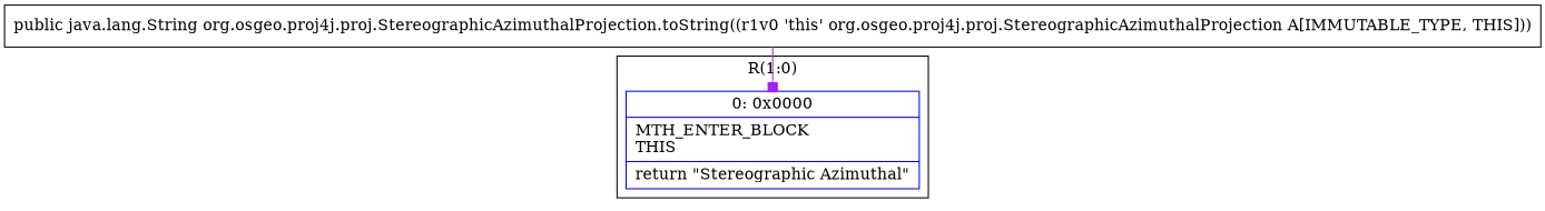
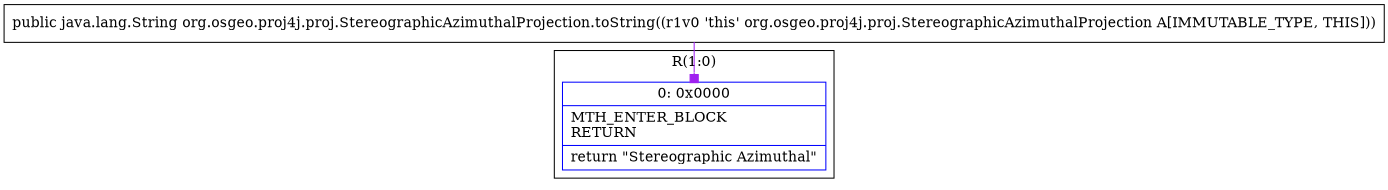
  digraph {
    node [shape=record]
-   n1 [color=blue label="{0\:\ 0x0000|MTH_ENTER_BLOCK\lTHIS\l|return \"Stereographic Azimuthal\"\l}"]
+   n1 [color=blue label="{0\:\ 0x0000|MTH_ENTER_BLOCK\lRETURN\l|return \"Stereographic Azimuthal\"\l}"]
    n2 [label="{public java.lang.String org.osgeo.proj4j.proj.StereographicAzimuthalProjection.toString((r1v0 'this' org.osgeo.proj4j.proj.StereographicAzimuthalProjection A[IMMUTABLE_TYPE, THIS])) }"]
    subgraph cluster_1 {
      label="R(1:0)"
      n1
    }
    n2 -> n1 [color=purple arrowhead=box]
  }
